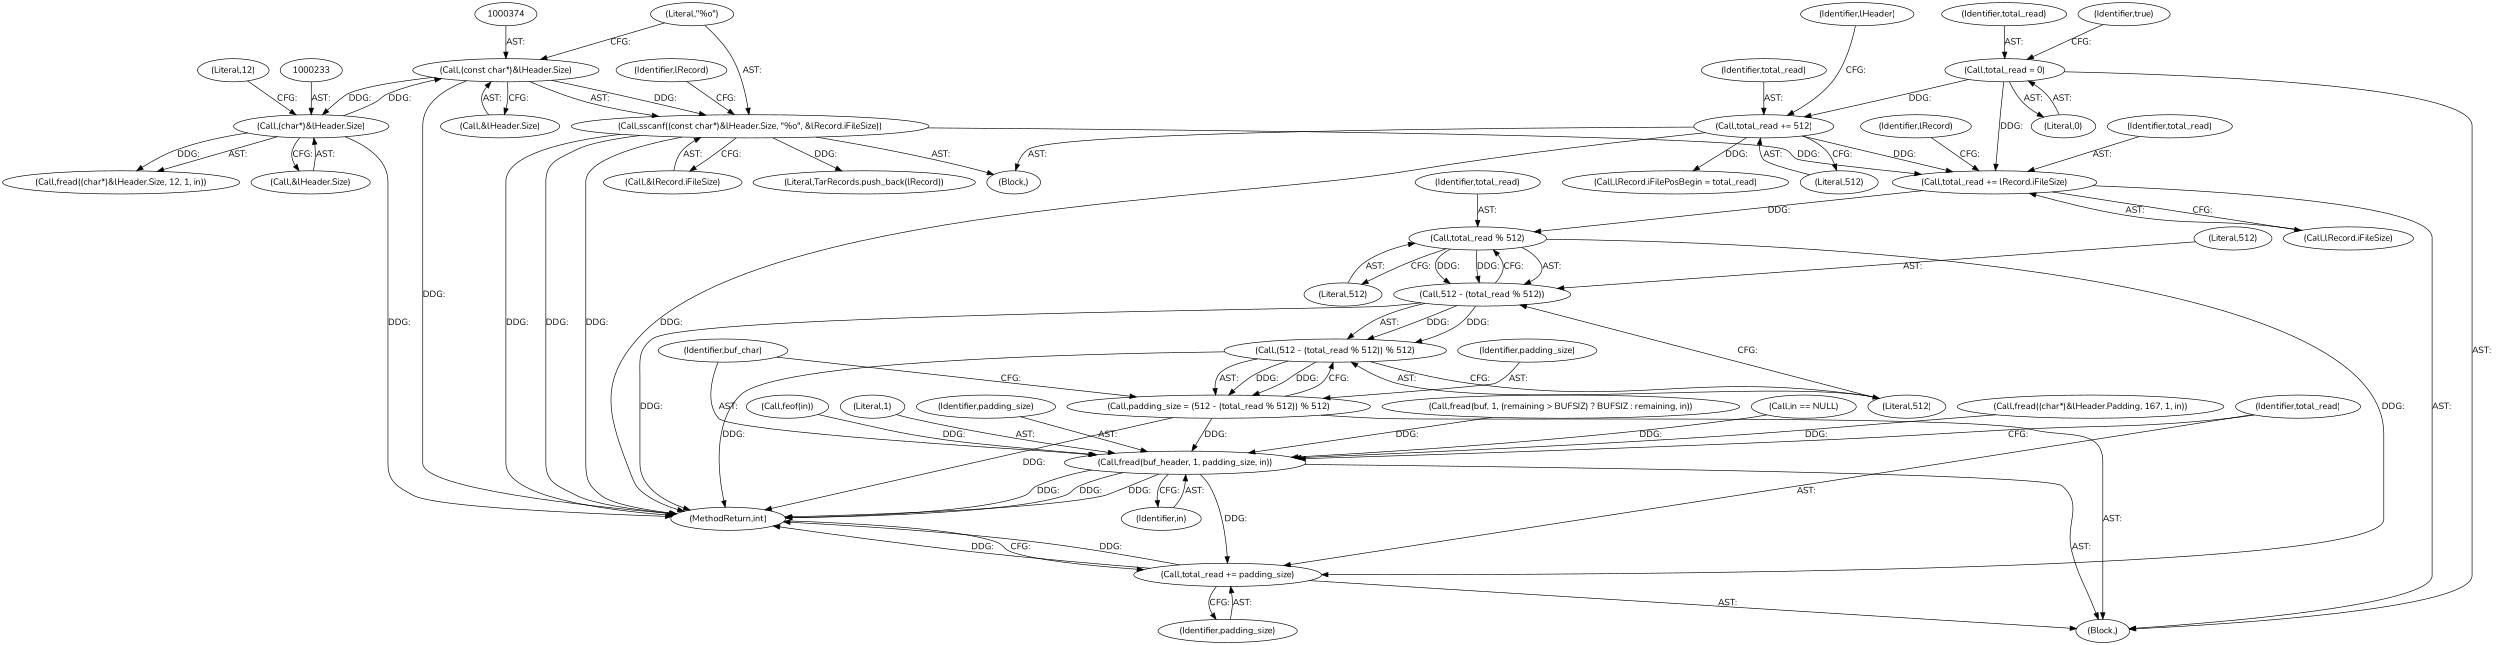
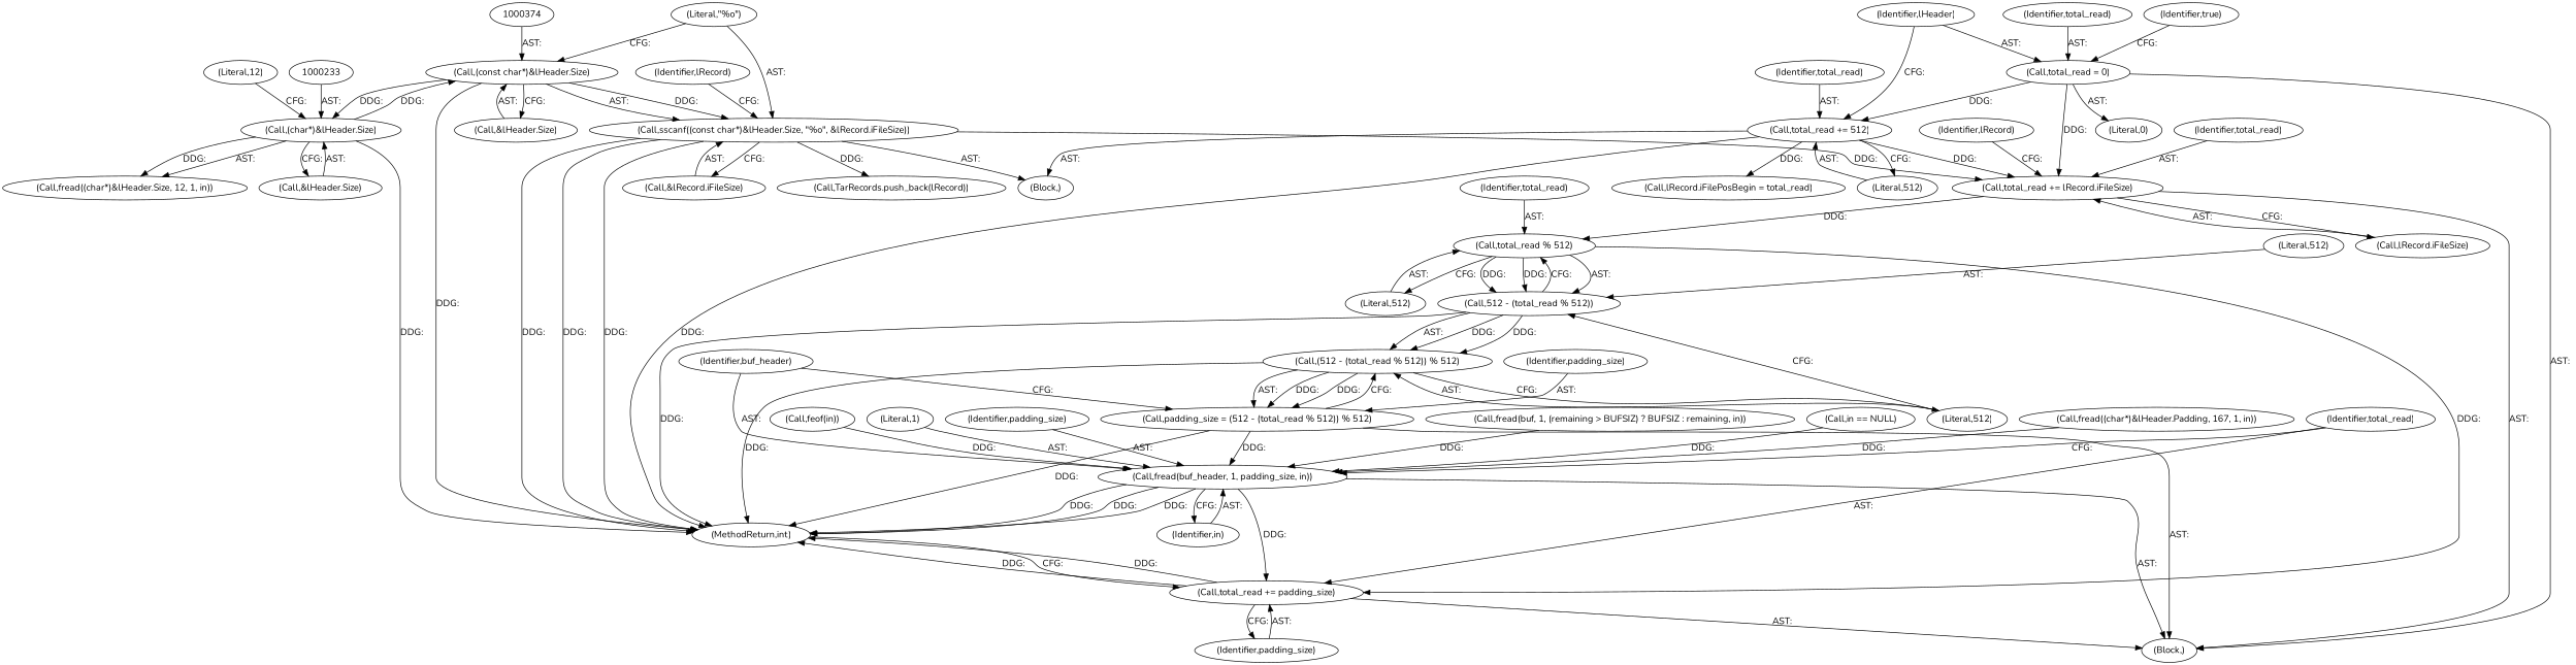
  digraph {
    fontname=Nunito
    node [fontname=Nunito]
    edge [fontname=Nunito]
    n1 [label="(Call,total_read += lRecord.iFileSize)"]
    n2 [label="(Call,total_read % 512)"]
    n3 [label="(Call,lRecord.iFileSize)"]
    n4 [label="(Block,)"]
    n5 [label="(Call,512 - (total_read % 512))"]
    n6 [label="(Call,total_read += padding_size)"]
    n7 [label="(Literal,512)"]
    n8 [label="(MethodReturn,int)"]
    n9 [label="(Call,sscanf((const char*)&lHeader.Size, \"%o\", &lRecord.iFileSize))"]
    n10 [label="(Call,&lRecord.iFileSize)"]
    n11 [label="(Block,)"]
-   n12 [label="(Literal,TarRecords.push_back(lRecord))"]
+   n12 [label="(Call,TarRecords.push_back(lRecord))"]
    n13 [label="(Call,(const char*)&lHeader.Size)"]
    n14 [label="(Call,(char*)&lHeader.Size)"]
    n15 [label="(Call,&lHeader.Size)"]
    n16 [label="(Call,&lHeader.Size)"]
    n17 [label="(Call,fread((char*)&lHeader.Size, 12, 1, in))"]
    n18 [label="(Call,total_read += 512)"]
    n19 [label="(Literal,512)"]
    n20 [label="(Call,lRecord.iFilePosBegin = total_read)"]
    n21 [label="(Call,total_read = 0)"]
    n22 [label="(Literal,0)"]
    n23 [label="(Call,(512 - (total_read % 512)) % 512)"]
    n24 [label="(Identifier,padding_size)"]
    n25 [label="(Call,padding_size = (512 - (total_read % 512)) % 512)"]
    n26 [label="(Literal,512)"]
    n27 [label="(Call,fread(buf_header, 1, padding_size, in))"]
    n28 [label="(Identifier,in)"]
    n29 [label="(Call,fread((char*)&lHeader.Padding, 167, 1, in))"]
    n30 [label="(Identifier,padding_size)"]
    n31 [label="(Identifier,total_read)"]
    n32 [label="(Identifier,true)"]
    n33 [label="(Call,feof(in))"]
    n34 [label="(Identifier,total_read)"]
    n35 [label="(Literal,1)"]
    n36 [label="(Identifier,total_read)"]
    n37 [label="(Literal,12)"]
    n38 [label="(Literal,\"%o\")"]
    n39 [label="(Identifier,total_read)"]
    n40 [label="(Identifier,padding_size)"]
    n41 [label="(Identifier,total_read)"]
    n42 [label="(Call,fread(buf, 1, (remaining > BUFSIZ) ? BUFSIZ : remaining, in))"]
    n43 [label="(Call,in == NULL)"]
    n44 [label="(Identifier,lRecord)"]
    n45 [label="(Literal,512)"]
    n46 [label="(Identifier,lRecord)"]
-   n47 [label="(Identifier,buf_char)"]
+   n47 [label="(Identifier,buf_header)"]
    n48 [label="(Identifier,lHeader)"]
    1000374
    1000233
    n1 -> n2 [label="DDG: "]
    n1 -> n3 [label="CFG: "]
    n1 -> n4 [label="AST: "]
    n2 -> n5 [label="AST: "]
    n2 -> n5 [label="DDG: "]
    n2 -> n5 [label="DDG: "]
    n2 -> n6 [label="DDG: "]
    n2 -> n7 [label="CFG: "]
    n3 -> n1 [label="AST: "]
    n5 -> n2 [label="CFG: "]
    n5 -> n8 [label="DDG: "]
    n5 -> n23 [label="AST: "]
    n5 -> n23 [label="DDG: "]
    n5 -> n23 [label="DDG: "]
    n6 -> n4 [label="AST: "]
    n6 -> n8 [label="DDG: "]
    n6 -> n8 [label="DDG: "]
    n6 -> n24 [label="CFG: "]
    n7 -> n2 [label="AST: "]
    n8 -> n6 [label="CFG: "]
    n9 -> n1 [label="DDG: "]
    n9 -> n8 [label="DDG: "]
    n9 -> n8 [label="DDG: "]
    n9 -> n8 [label="DDG: "]
    n9 -> n10 [label="CFG: "]
    n9 -> n11 [label="AST: "]
    n9 -> n12 [label="DDG: "]
    n10 -> n9 [label="AST: "]
    n13 -> n8 [label="DDG: "]
    n13 -> n9 [label="AST: "]
    n13 -> n9 [label="DDG: "]
    n13 -> n14 [label="DDG: "]
    n13 -> n15 [label="CFG: "]
    n14 -> n8 [label="DDG: "]
    n14 -> n13 [label="DDG: "]
    n14 -> n16 [label="CFG: "]
    n14 -> n17 [label="AST: "]
    n14 -> n17 [label="DDG: "]
    n15 -> n13 [label="AST: "]
    n16 -> n14 [label="AST: "]
    n18 -> n1 [label="DDG: "]
    n18 -> n8 [label="DDG: "]
    n18 -> n11 [label="AST: "]
    n18 -> n19 [label="CFG: "]
    n18 -> n20 [label="DDG: "]
    n19 -> n18 [label="AST: "]
    n21 -> n1 [label="DDG: "]
    n21 -> n4 [label="AST: "]
    n21 -> n18 [label="DDG: "]
    n21 -> n22 [label="AST: "]
-   n22 -> n21 [label="AST: "]
+   n48 -> n21 [label="AST: "]
    n23 -> n8 [label="DDG: "]
    n23 -> n25 [label="AST: "]
    n23 -> n25 [label="DDG: "]
    n23 -> n25 [label="DDG: "]
    n23 -> n26 [label="CFG: "]
    n24 -> n6 [label="AST: "]
    n25 -> n4 [label="AST: "]
    n25 -> n8 [label="DDG: "]
    n25 -> n23 [label="CFG: "]
    n25 -> n27 [label="DDG: "]
    n26 -> n5 [label="CFG: "]
    n26 -> n23 [label="AST: "]
    n27 -> n4 [label="AST: "]
    n27 -> n6 [label="DDG: "]
    n27 -> n8 [label="DDG: "]
    n27 -> n8 [label="DDG: "]
    n27 -> n8 [label="DDG: "]
    n27 -> n28 [label="CFG: "]
    n28 -> n27 [label="AST: "]
    n29 -> n27 [label="DDG: "]
    n30 -> n25 [label="AST: "]
    n31 -> n21 [label="AST: "]
    n32 -> n21 [label="CFG: "]
    n33 -> n27 [label="DDG: "]
    n34 -> n2 [label="AST: "]
    n35 -> n27 [label="AST: "]
    n36 -> n6 [label="AST: "]
    n36 -> n27 [label="CFG: "]
    n37 -> n14 [label="CFG: "]
    n38 -> n9 [label="AST: "]
    n38 -> n13 [label="CFG: "]
    n39 -> n18 [label="AST: "]
    n40 -> n27 [label="AST: "]
    n41 -> n1 [label="AST: "]
    n42 -> n27 [label="DDG: "]
    n43 -> n27 [label="DDG: "]
    n44 -> n9 [label="CFG: "]
    n45 -> n5 [label="AST: "]
    n46 -> n1 [label="CFG: "]
    n47 -> n25 [label="CFG: "]
    n47 -> n27 [label="AST: "]
    n48 -> n18 [label="CFG: "]
    1000374 -> n13 [label="AST: "]
    1000233 -> n14 [label="AST: "]
  }
